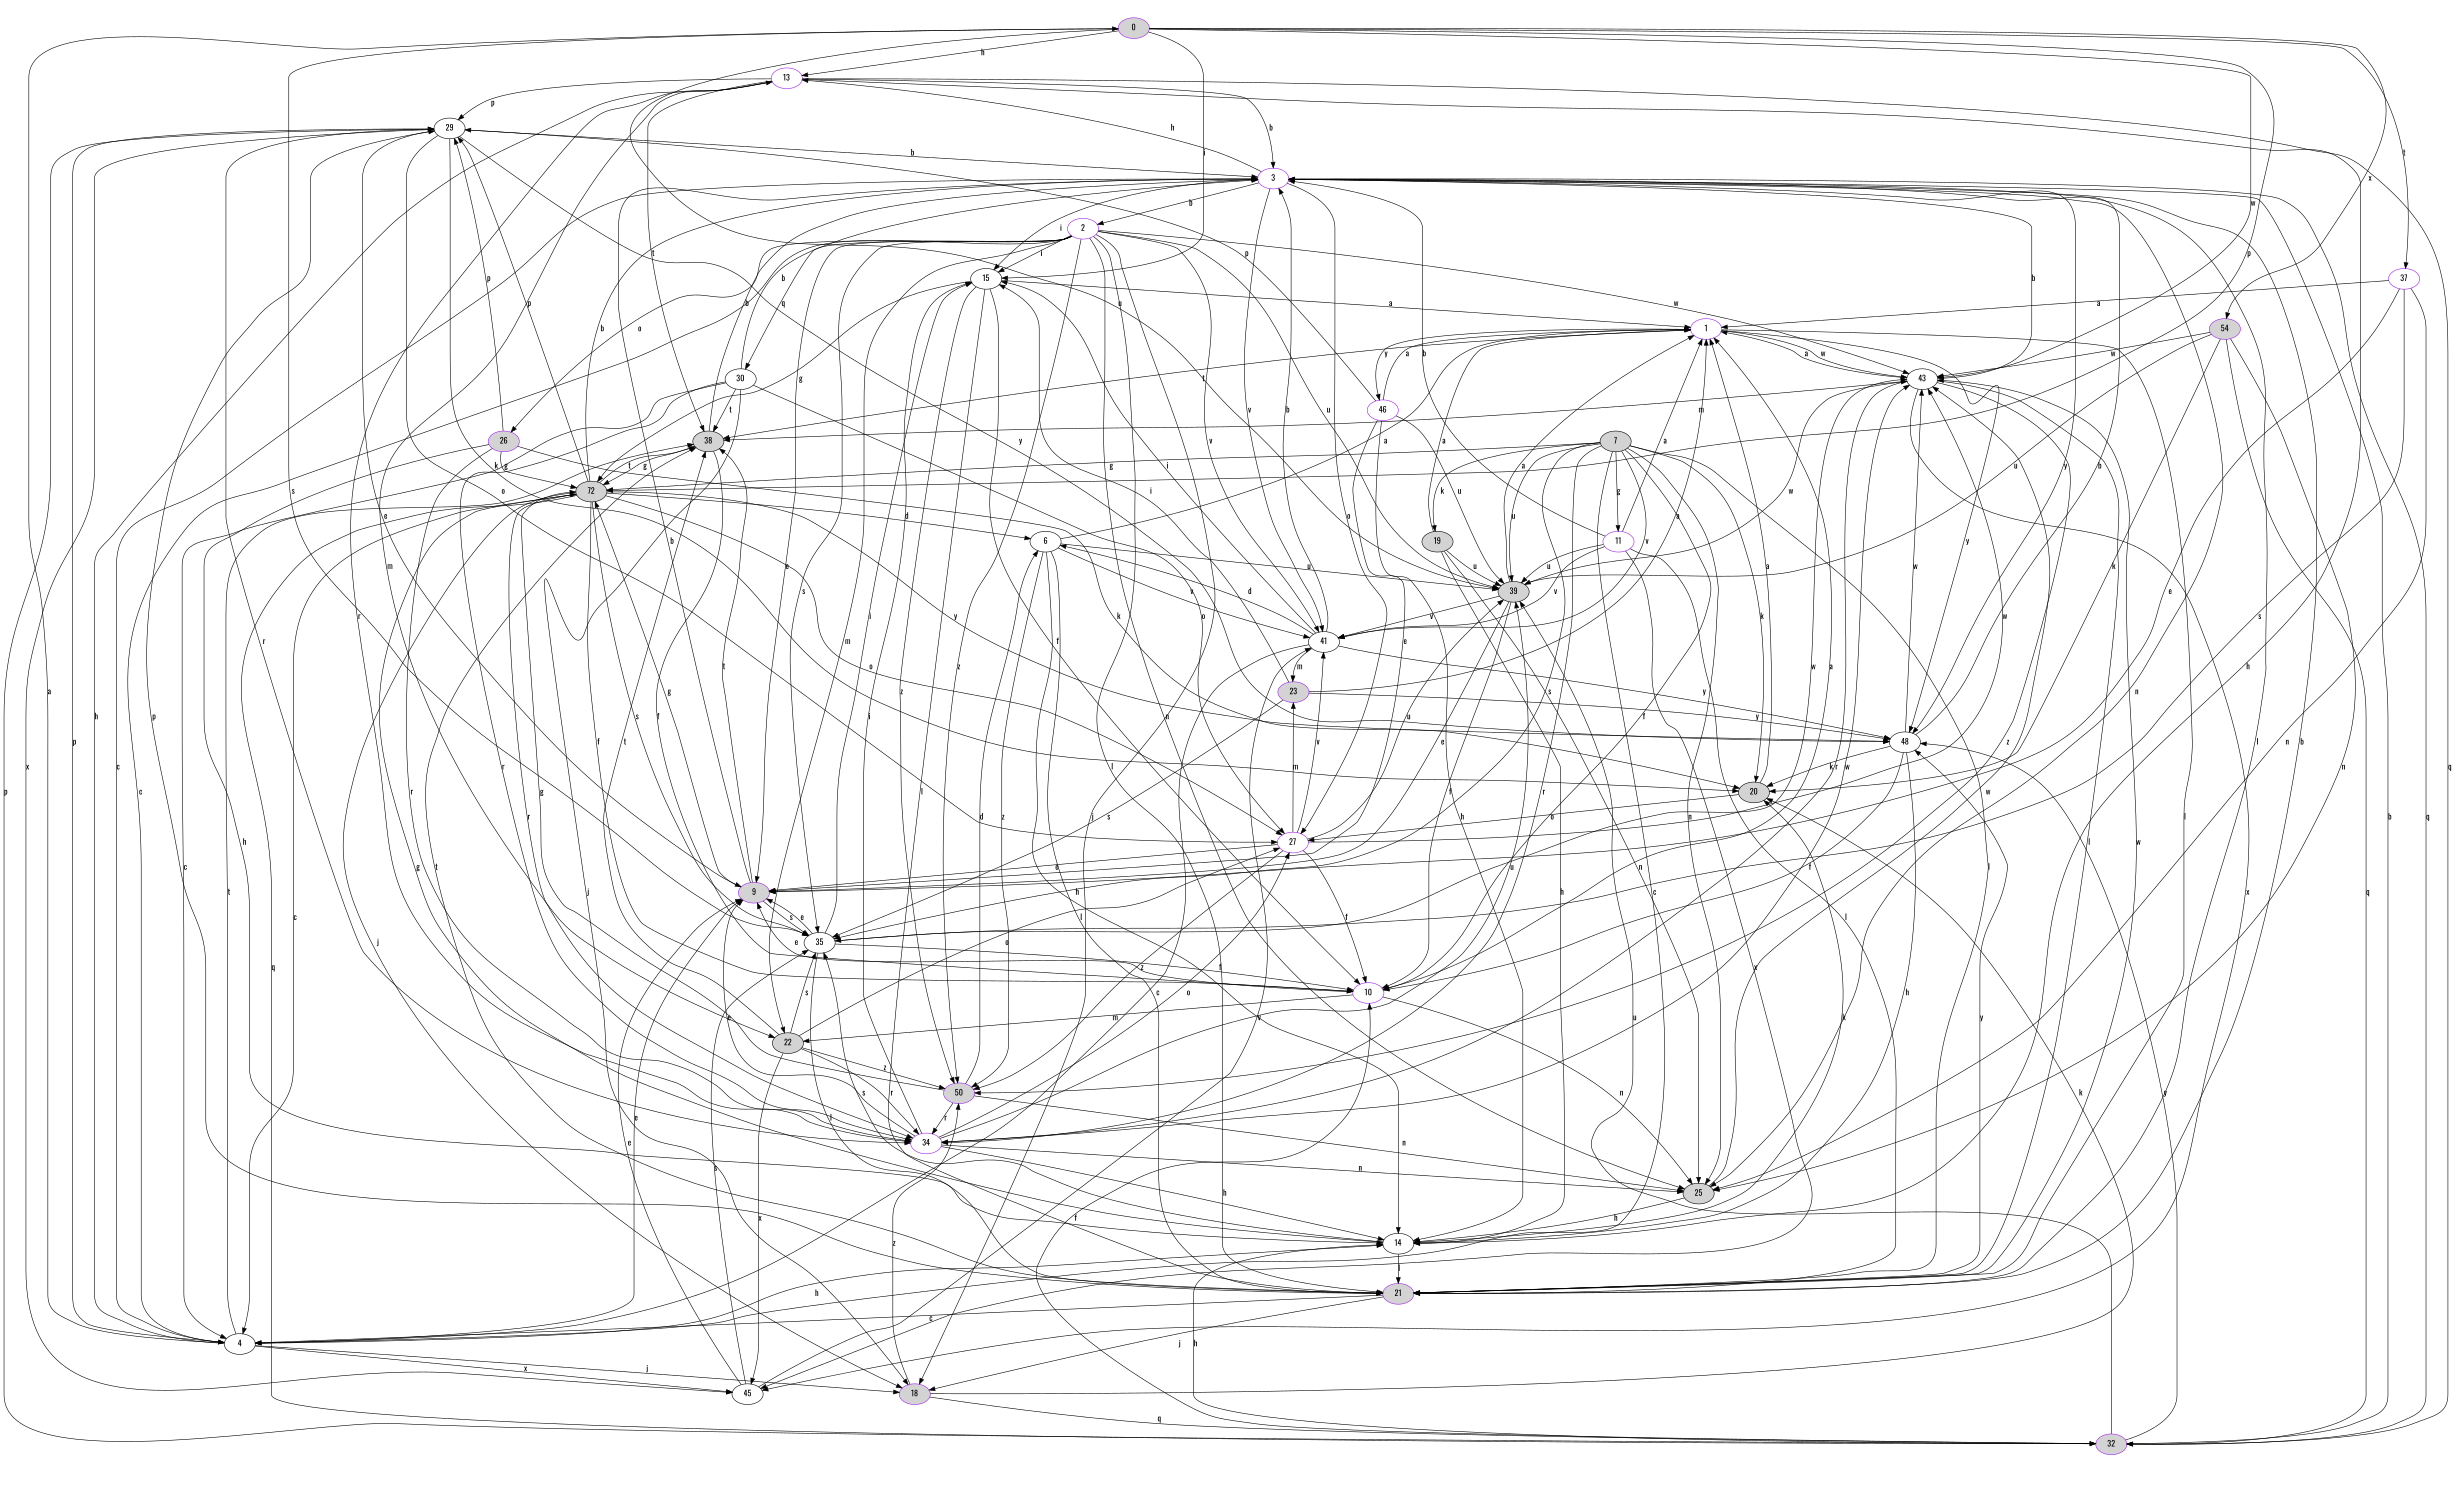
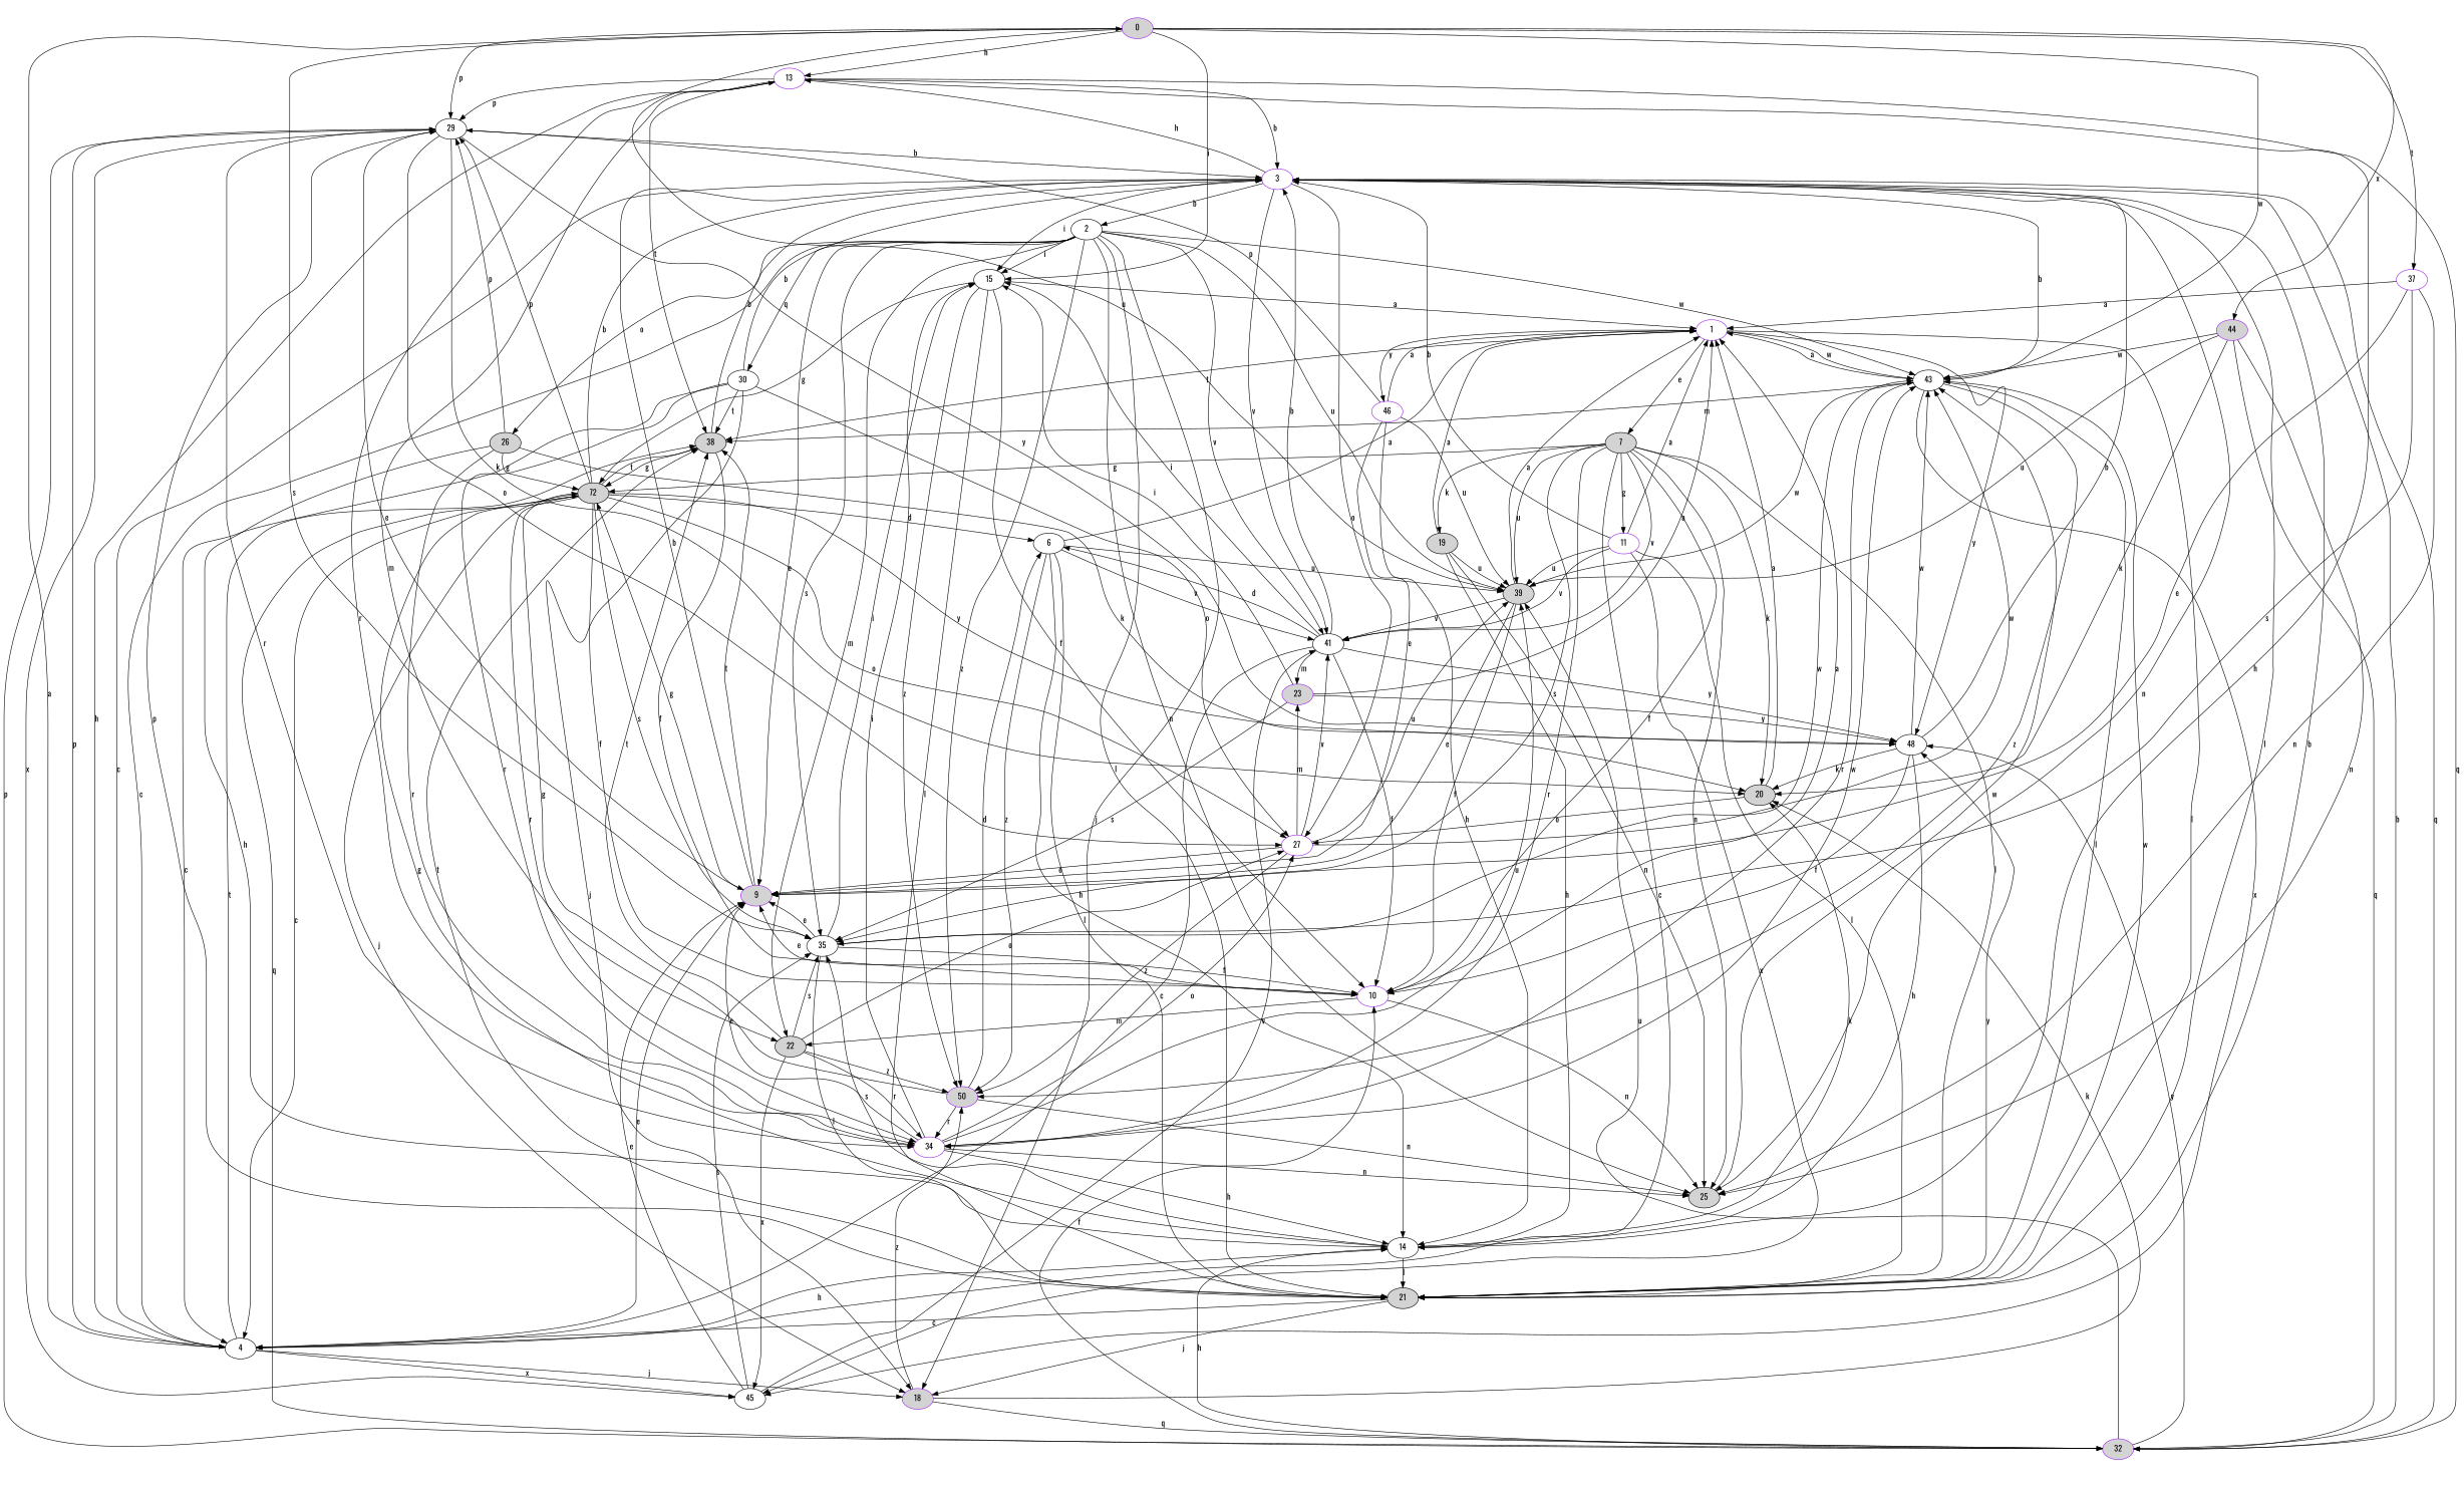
  strict digraph {
    fontname=Oswald
    node [color=black fillcolor=white fontname=Oswald style=filled]
    edge [fontname=Oswald]
    0 [color=purple fillcolor=lightgrey]
    13 [color=purple]
    15
    29
    35
    37 [color=purple]
    39 [fillcolor=lightgrey]
    43
-   44 [color=purple fillcolor=lightgrey label=54]
+   44 [color=purple fillcolor=lightgrey]
    38 [fillcolor=lightgrey]
    22 [fillcolor=lightgrey]
    3 [color=purple]
    32 [color=purple fillcolor=lightgrey]
    14
    34 [color=purple]
    1 [color=purple]
-   21 [color=purple fillcolor=lightgrey]
+   21 [fillcolor=lightgrey]
    50 [color=purple fillcolor=lightgrey]
    10 [color=purple]
    n20 [fillcolor=lightgrey label=72]
    48
    9 [color=purple fillcolor=lightgrey]
    27 [color=purple]
    45
    20 [fillcolor=lightgrey]
    25 [fillcolor=lightgrey]
    41
    7 [fillcolor=lightgrey]
    46 [color=purple]
    4
    11 [color=purple]
    19 [fillcolor=lightgrey]
    18 [color=purple fillcolor=lightgrey]
-   2 [color=purple]
-   26 [color=purple fillcolor=lightgrey]
+   2
+   26 [fillcolor=lightgrey]
    30
    6
    23 [color=purple fillcolor=lightgrey]
    0 -> 13 [label=h]
    0 -> 15 [label=i]
-   0 -> n20 [label=p]
+   0 -> 29 [label=p]
    0 -> 35 [label=s]
    0 -> 37 [label=t]
    0 -> 39 [label=u]
    0 -> 43 [label=w]
    0 -> 44 [label=x]
    13 -> 29 [label=p]
    13 -> 38 [label=t]
    13 -> 22 [label=m]
    13 -> 3 [label=b]
    13 -> 32 [label=q]
    13 -> 14 [label=h]
    13 -> 34 [label=r]
    15 -> 1 [label=a]
    15 -> 21 [label=l]
    15 -> 50 [label=z]
    15 -> 10 [label=f]
    15 -> n20 [label=g]
    29 -> 3 [label=b]
    29 -> 34 [label=r]
    29 -> 48 [label=y]
    29 -> 9 [label=e]
    29 -> 27 [label=o]
    29 -> 45 [label=x]
    29 -> 20 [label=k]
    35 -> 15 [label=i]
    35 -> 43 [label=w]
    35 -> 21 [label=l]
    35 -> 10 [label=f]
    35 -> 9 [label=e]
    37 -> 35 [label=s]
    37 -> 1 [label=a]
    37 -> 9 [label=e]
    37 -> 25 [label=n]
    39 -> 43 [label=w]
    39 -> 1 [label=a]
    39 -> 10 [label=f]
    39 -> 9 [label=e]
    39 -> 41 [label=v]
    43 -> 38 [label=m]
    43 -> 3 [label=b]
    43 -> 34 [label=r]
    43 -> 1 [label=a]
    43 -> 21 [label=l]
    43 -> 50 [label=z]
    43 -> 45 [label=x]
    44 -> 39 [label=u]
    44 -> 43 [label=w]
    44 -> 32 [label=q]
    44 -> 20 [label=k]
    44 -> 25 [label=n]
    38 -> 3 [label=b]
    38 -> 10 [label=f]
    38 -> n20 [label=g]
    22 -> 35 [label=s]
    22 -> 38 [label=t]
    22 -> 34 [label=r]
    22 -> 50 [label=z]
    22 -> 27 [label=o]
    22 -> 45 [label=x]
    3 -> 13 [label=h]
    3 -> 15 [label=i]
    3 -> 32 [label=q]
    3 -> 21 [label=l]
-   3 -> 48 [label=y]
    3 -> 27 [label=o]
    3 -> 25 [label=n]
    3 -> 41 [label=v]
    3 -> 4 [label=c]
    3 -> 2 [label=b]
    32 -> 29 [label=p]
    32 -> 39 [label=u]
    32 -> 3 [label=b]
    32 -> 14 [label=h]
    32 -> 10 [label=f]
    32 -> 48 [label=y]
    14 -> 35 [label=s]
    14 -> 21 [label=l]
    14 -> n20 [label=g]
    14 -> 20 [label=k]
    34 -> 15 [label=i]
    34 -> 39 [label=u]
    34 -> 43 [label=w]
    34 -> 14 [label=h]
    34 -> 9 [label=e]
    34 -> 27 [label=o]
    34 -> 25 [label=n]
    1 -> 43 [label=w]
    1 -> 38 [label=t]
    1 -> 21 [label=l]
    1 -> 48 [label=y]
+   1 -> 7 [label=e]
    1 -> 46 [label=y]
    21 -> 29 [label=p]
    21 -> 43 [label=w]
    21 -> 38 [label=t]
    21 -> 3 [label=b]
    21 -> 48 [label=y]
    21 -> 4 [label=c]
    21 -> 18 [label=j]
    50 -> 34 [label=r]
    50 -> n20 [label=g]
    50 -> 25 [label=n]
    50 -> 6 [label=d]
    10 -> 22 [label=m]
    10 -> 1 [label=a]
    10 -> 9 [label=e]
    10 -> 25 [label=n]
    n20 -> 29 [label=p]
    n20 -> 35 [label=s]
    n20 -> 38 [label=t]
    n20 -> 3 [label=b]
    n20 -> 32 [label=q]
    n20 -> 34 [label=r]
    n20 -> 10 [label=f]
    n20 -> 48 [label=y]
    n20 -> 27 [label=o]
    n20 -> 4 [label=c]
    n20 -> 18 [label=j]
    n20 -> 6 [label=d]
    48 -> 43 [label=w]
    48 -> 3 [label=b]
    48 -> 14 [label=h]
    48 -> 10 [label=f]
    48 -> 20 [label=k]
-   9 -> 35 [label=s]
    9 -> 38 [label=t]
    9 -> 3 [label=b]
    9 -> n20 [label=g]
    27 -> 39 [label=u]
    27 -> 43 [label=w]
    27 -> 50 [label=z]
    27 -> 9 [label=e]
    27 -> 41 [label=v]
    27 -> 23 [label=m]
    45 -> 35 [label=s]
    45 -> 9 [label=e]
    45 -> 41 [label=v]
    20 -> 1 [label=a]
    20 -> 27 [label=o]
    25 -> 43 [label=w]
-   25 -> 14 [label=h]
    41 -> 15 [label=i]
    41 -> 3 [label=b]
-   27 -> 10 [label=f]
+   41 -> 10 [label=f]
    41 -> 48 [label=y]
    41 -> 4 [label=c]
    41 -> 6 [label=d]
    41 -> 23 [label=m]
    7 -> 35 [label=s]
    7 -> 39 [label=u]
    7 -> 34 [label=r]
    7 -> 21 [label=l]
    7 -> 10 [label=f]
    7 -> n20 [label=g]
    7 -> 20 [label=k]
    7 -> 25 [label=n]
    7 -> 41 [label=v]
    7 -> 4 [label=c]
    7 -> 11 [label=g]
    7 -> 19 [label=k]
    46 -> 29 [label=p]
    46 -> 39 [label=u]
    46 -> 14 [label=h]
    46 -> 1 [label=a]
    46 -> 9 [label=e]
    4 -> 0 [label=a]
    4 -> 13 [label=h]
    4 -> 29 [label=p]
    4 -> 38 [label=t]
    4 -> 14 [label=h]
    4 -> 9 [label=e]
    4 -> 45 [label=x]
    4 -> 18 [label=j]
    11 -> 39 [label=u]
    11 -> 3 [label=b]
    11 -> 1 [label=a]
    11 -> 21 [label=l]
    11 -> 45 [label=x]
    11 -> 41 [label=v]
    19 -> 39 [label=u]
    19 -> 14 [label=h]
    19 -> 1 [label=a]
    19 -> 25 [label=n]
    18 -> 32 [label=q]
    18 -> 50 [label=z]
    18 -> 20 [label=k]
    2 -> 15 [label=i]
    2 -> 35 [label=s]
    2 -> 39 [label=u]
    2 -> 43 [label=w]
    2 -> 22 [label=m]
    2 -> 21 [label=l]
    2 -> 50 [label=z]
    2 -> 9 [label=e]
    2 -> 25 [label=n]
    2 -> 41 [label=v]
    2 -> 4 [label=c]
    2 -> 18 [label=j]
    2 -> 26 [label=o]
    2 -> 30 [label=q]
    26 -> 29 [label=p]
    26 -> 14 [label=h]
    26 -> 34 [label=r]
    26 -> n20 [label=g]
    26 -> 20 [label=k]
    30 -> 38 [label=t]
    30 -> 3 [label=b]
    30 -> 34 [label=r]
    30 -> 27 [label=o]
    30 -> 4 [label=c]
    30 -> 18 [label=j]
    6 -> 39 [label=u]
    6 -> 14 [label=h]
    6 -> 1 [label=a]
    6 -> 21 [label=l]
    6 -> 50 [label=z]
    6 -> 41 [label=v]
    23 -> 15 [label=i]
    23 -> 35 [label=s]
    23 -> 1 [label=a]
    23 -> 48 [label=y]
  }
